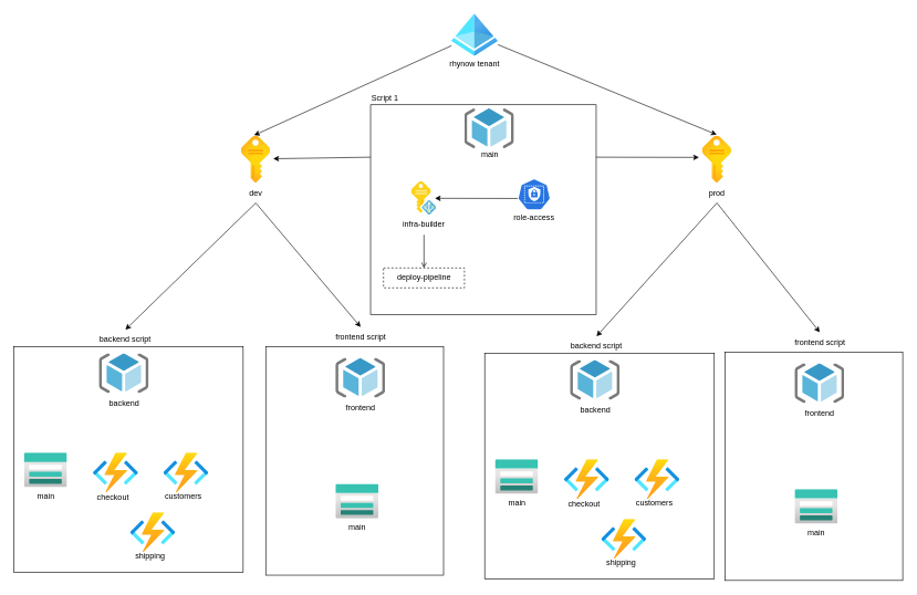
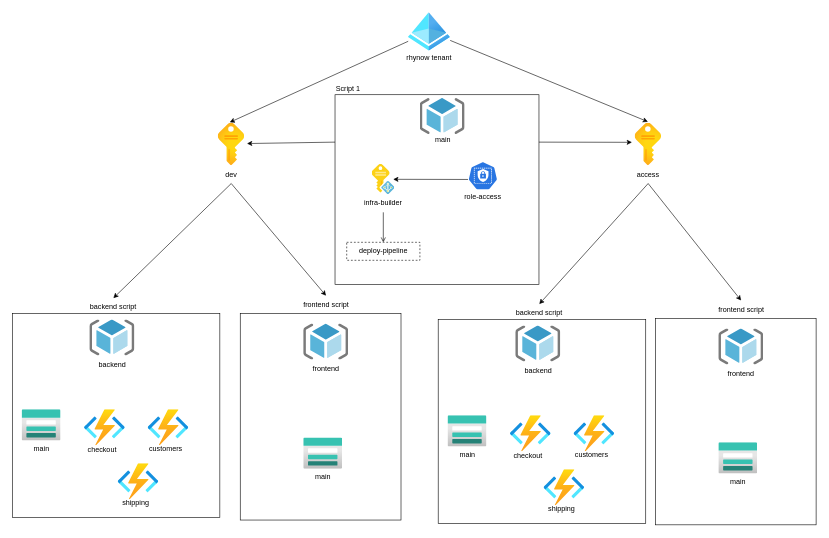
  <mxCell id="0" />
  <mxCell id="1" parent="0" />
  <mxCell id="2" style="edgeStyle=none;html=1;exitX=0.5;exitY=1;exitDx=0;exitDy=0;entryX=0.5;entryY=0;entryDx=0;entryDy=0;" edge="1" parent="1" source="65" target="41"><mxGeometry relative="1" as="geometry" /></mxCell>
  <mxCell id="3" style="edgeStyle=none;html=1;exitX=0.5;exitY=1;exitDx=0;exitDy=0;entryX=0.5;entryY=0;entryDx=0;entryDy=0;" edge="1" parent="1" source="65" target="27"><mxGeometry relative="1" as="geometry" /></mxCell>
  <mxCell id="4" value="" style="group" vertex="1" connectable="0" parent="1"><mxGeometry x="550" y="133" width="348" height="340" as="geometry" /></mxCell>
  <mxCell id="5" value="Script 1" style="text;html=1;strokeColor=none;fillColor=none;align=center;verticalAlign=middle;whiteSpace=wrap;rounded=0;" vertex="1" parent="4"><mxGeometry width="60" height="30" as="geometry" /></mxCell>
  <mxCell id="6" value="" style="rounded=0;whiteSpace=wrap;html=1;" vertex="1" parent="4"><mxGeometry x="8" y="24" width="340" height="316" as="geometry" /></mxCell>
  <mxCell id="7" value="" style="sketch=0;aspect=fixed;html=1;points=[];align=center;image;fontSize=12;image=img/lib/mscae/ResourceGroup.svg;" vertex="1" parent="4"><mxGeometry x="149.5" y="30" width="75" height="60" as="geometry" /></mxCell>
  <mxCell id="8" value="infra-builder" style="text;html=1;strokeColor=none;fillColor=none;align=center;verticalAlign=middle;whiteSpace=wrap;rounded=0;" vertex="1" parent="4"><mxGeometry x="48" y="190" width="81" height="30" as="geometry" /></mxCell>
  <mxCell id="9" value="" style="sketch=0;aspect=fixed;html=1;points=[];align=center;image;fontSize=12;image=img/lib/mscae/Managed_Identities.svg;" vertex="1" parent="4"><mxGeometry x="69.5" y="140" width="38" height="50" as="geometry" /></mxCell>
  <mxCell id="10" value="main" style="text;html=1;strokeColor=none;fillColor=none;align=center;verticalAlign=middle;whiteSpace=wrap;rounded=0;" vertex="1" parent="4"><mxGeometry x="157.5" y="84" width="60" height="30" as="geometry" /></mxCell>
  <mxCell id="11" style="edgeStyle=none;html=1;exitX=0.005;exitY=0.63;exitDx=0;exitDy=0;exitPerimeter=0;entryX=0.934;entryY=0.5;entryDx=0;entryDy=0;entryPerimeter=0;" edge="1" parent="4" source="12" target="9"><mxGeometry relative="1" as="geometry" /></mxCell>
  <mxCell id="12" value="" style="sketch=0;html=1;dashed=0;whitespace=wrap;fillColor=#2875E2;strokeColor=#ffffff;points=[[0.005,0.63,0],[0.1,0.2,0],[0.9,0.2,0],[0.5,0,0],[0.995,0.63,0],[0.72,0.99,0],[0.5,1,0],[0.28,0.99,0]];shape=mxgraph.kubernetes.icon;prIcon=role" vertex="1" parent="4"><mxGeometry x="229.5" y="135" width="50" height="48" as="geometry" /></mxCell>
  <mxCell id="13" value="role-access" style="text;html=1;strokeColor=none;fillColor=none;align=center;verticalAlign=middle;whiteSpace=wrap;rounded=0;" vertex="1" parent="4"><mxGeometry x="214" y="179" width="81" height="30" as="geometry" /></mxCell>
  <mxCell id="14" value="deploy-pipeline" style="rounded=0;whiteSpace=wrap;html=1;dashed=1;" vertex="1" parent="4"><mxGeometry x="27.5" y="270" width="122" height="30" as="geometry" /></mxCell>
  <mxCell id="15" style="edgeStyle=none;html=1;entryX=0.5;entryY=0;entryDx=0;entryDy=0;endArrow=open;" edge="1" parent="4" source="8" target="14"><mxGeometry relative="1" as="geometry" /></mxCell>
  <mxCell id="16" value="" style="group" vertex="1" connectable="0" parent="1"><mxGeometry x="670" y="20" width="90" height="91" as="geometry" /></mxCell>
  <mxCell id="17" value="" style="aspect=fixed;html=1;points=[];align=center;image;fontSize=12;image=img/lib/azure2/identity/Azure_Active_Directory.svg;" vertex="1" parent="16"><mxGeometry x="10" width="70" height="64" as="geometry" /></mxCell>
  <mxCell id="18" value="rhynow tenant" style="text;html=1;strokeColor=none;fillColor=none;align=center;verticalAlign=middle;whiteSpace=wrap;rounded=0;" vertex="1" parent="16"><mxGeometry y="61" width="90" height="30" as="geometry" /></mxCell>
  <mxCell id="19" style="edgeStyle=none;html=1;exitX=0.5;exitY=1;exitDx=0;exitDy=0;entryX=0.5;entryY=0;entryDx=0;entryDy=0;" edge="1" parent="1" source="72" target="62"><mxGeometry relative="1" as="geometry" /></mxCell>
  <mxCell id="20" style="edgeStyle=none;html=1;exitX=0.5;exitY=1;exitDx=0;exitDy=0;entryX=0.5;entryY=0;entryDx=0;entryDy=0;" edge="1" parent="1" source="72" target="48"><mxGeometry relative="1" as="geometry" /></mxCell>
  <mxCell id="21" value="" style="group" vertex="1" connectable="0" parent="1"><mxGeometry x="400" y="492" width="268" height="374" as="geometry" /></mxCell>
  <mxCell id="22" value="" style="rounded=0;whiteSpace=wrap;html=1;" vertex="1" parent="21"><mxGeometry y="30" width="268" height="344" as="geometry" /></mxCell>
  <mxCell id="23" value="" style="sketch=0;aspect=fixed;html=1;points=[];align=center;image;fontSize=12;image=img/lib/mscae/ResourceGroup.svg;" vertex="1" parent="21"><mxGeometry x="105.5" y="47" width="75" height="60" as="geometry" /></mxCell>
  <mxCell id="24" value="frontend" style="text;html=1;strokeColor=none;fillColor=none;align=center;verticalAlign=middle;whiteSpace=wrap;rounded=0;" vertex="1" parent="21"><mxGeometry x="113" y="107" width="60" height="30" as="geometry" /></mxCell>
  <mxCell id="25" value="" style="aspect=fixed;html=1;points=[];align=center;image;fontSize=12;image=img/lib/azure2/storage/Storage_Accounts.svg;" vertex="1" parent="21"><mxGeometry x="105.5" y="237" width="65" height="52" as="geometry" /></mxCell>
  <mxCell id="26" value="main" style="text;html=1;strokeColor=none;fillColor=none;align=center;verticalAlign=middle;whiteSpace=wrap;rounded=0;" vertex="1" parent="21"><mxGeometry x="108" y="287" width="60" height="30" as="geometry" /></mxCell>
  <mxCell id="27" value="frontend script" style="text;html=1;strokeColor=none;fillColor=none;align=center;verticalAlign=middle;whiteSpace=wrap;rounded=0;" vertex="1" parent="21"><mxGeometry x="95.5" width="95" height="30" as="geometry" /></mxCell>
  <mxCell id="28" value="" style="group" vertex="1" connectable="0" parent="1"><mxGeometry x="20" y="496" width="346" height="366" as="geometry" /></mxCell>
  <mxCell id="29" value="" style="group" vertex="1" connectable="0" parent="28"><mxGeometry y="26" width="346" height="340" as="geometry" /></mxCell>
  <mxCell id="30" value="" style="rounded=0;whiteSpace=wrap;html=1;" vertex="1" parent="29"><mxGeometry width="346" height="340" as="geometry" /></mxCell>
  <mxCell id="31" value="" style="sketch=0;aspect=fixed;html=1;points=[];align=center;image;fontSize=12;image=img/lib/mscae/ResourceGroup.svg;" vertex="1" parent="29"><mxGeometry x="129" y="10" width="75" height="60" as="geometry" /></mxCell>
  <mxCell id="32" value="backend" style="text;html=1;strokeColor=none;fillColor=none;align=center;verticalAlign=middle;whiteSpace=wrap;rounded=0;" vertex="1" parent="29"><mxGeometry x="136.5" y="70" width="60" height="30" as="geometry" /></mxCell>
  <mxCell id="33" value="" style="aspect=fixed;html=1;points=[];align=center;image;fontSize=12;image=img/lib/azure2/storage/Storage_Accounts.svg;" vertex="1" parent="29"><mxGeometry x="16" y="160" width="65" height="52" as="geometry" /></mxCell>
  <mxCell id="34" value="main" style="text;html=1;strokeColor=none;fillColor=none;align=center;verticalAlign=middle;whiteSpace=wrap;rounded=0;" vertex="1" parent="29"><mxGeometry x="18.5" y="210" width="60" height="30" as="geometry" /></mxCell>
  <mxCell id="35" value="" style="aspect=fixed;html=1;points=[];align=center;image;fontSize=12;image=img/lib/azure2/compute/Function_Apps.svg;" vertex="1" parent="29"><mxGeometry x="120" y="160" width="68" height="60" as="geometry" /></mxCell>
  <mxCell id="36" value="checkout" style="text;html=1;strokeColor=none;fillColor=none;align=center;verticalAlign=middle;whiteSpace=wrap;rounded=0;" vertex="1" parent="29"><mxGeometry x="120" y="212" width="60" height="30" as="geometry" /></mxCell>
  <mxCell id="37" value="" style="aspect=fixed;html=1;points=[];align=center;image;fontSize=12;image=img/lib/azure2/compute/Function_Apps.svg;" vertex="1" parent="29"><mxGeometry x="226" y="160" width="68" height="60" as="geometry" /></mxCell>
  <mxCell id="38" value="customers" style="text;html=1;strokeColor=none;fillColor=none;align=center;verticalAlign=middle;whiteSpace=wrap;rounded=0;" vertex="1" parent="29"><mxGeometry x="226" y="210" width="60" height="32" as="geometry" /></mxCell>
  <mxCell id="39" value="" style="aspect=fixed;html=1;points=[];align=center;image;fontSize=12;image=img/lib/azure2/compute/Function_Apps.svg;" vertex="1" parent="29"><mxGeometry x="176" y="250" width="68" height="60" as="geometry" /></mxCell>
  <mxCell id="40" value="shipping" style="text;html=1;strokeColor=none;fillColor=none;align=center;verticalAlign=middle;whiteSpace=wrap;rounded=0;" vertex="1" parent="29"><mxGeometry x="176" y="300" width="60" height="32" as="geometry" /></mxCell>
  <mxCell id="41" value="backend script" style="text;html=1;strokeColor=none;fillColor=none;align=center;verticalAlign=middle;whiteSpace=wrap;rounded=0;" vertex="1" parent="28"><mxGeometry x="125" width="87" height="30" as="geometry" /></mxCell>
  <mxCell id="42" value="" style="group" vertex="1" connectable="0" parent="1"><mxGeometry x="1092" y="500" width="268" height="374" as="geometry" /></mxCell>
  <mxCell id="43" value="" style="rounded=0;whiteSpace=wrap;html=1;" vertex="1" parent="42"><mxGeometry y="30" width="268" height="344" as="geometry" /></mxCell>
  <mxCell id="44" value="" style="sketch=0;aspect=fixed;html=1;points=[];align=center;image;fontSize=12;image=img/lib/mscae/ResourceGroup.svg;" vertex="1" parent="42"><mxGeometry x="105.5" y="47" width="75" height="60" as="geometry" /></mxCell>
  <mxCell id="45" value="frontend" style="text;html=1;strokeColor=none;fillColor=none;align=center;verticalAlign=middle;whiteSpace=wrap;rounded=0;" vertex="1" parent="42"><mxGeometry x="113" y="107" width="60" height="30" as="geometry" /></mxCell>
  <mxCell id="46" value="" style="aspect=fixed;html=1;points=[];align=center;image;fontSize=12;image=img/lib/azure2/storage/Storage_Accounts.svg;" vertex="1" parent="42"><mxGeometry x="105.5" y="237" width="65" height="52" as="geometry" /></mxCell>
  <mxCell id="47" value="main" style="text;html=1;strokeColor=none;fillColor=none;align=center;verticalAlign=middle;whiteSpace=wrap;rounded=0;" vertex="1" parent="42"><mxGeometry x="108" y="287" width="60" height="30" as="geometry" /></mxCell>
  <mxCell id="48" value="frontend script" style="text;html=1;strokeColor=none;fillColor=none;align=center;verticalAlign=middle;whiteSpace=wrap;rounded=0;" vertex="1" parent="42"><mxGeometry x="95.5" width="95" height="30" as="geometry" /></mxCell>
  <mxCell id="49" value="" style="group" vertex="1" connectable="0" parent="1"><mxGeometry x="730" y="506" width="346" height="366" as="geometry" /></mxCell>
  <mxCell id="50" value="" style="group" vertex="1" connectable="0" parent="49"><mxGeometry y="26" width="346" height="340" as="geometry" /></mxCell>
  <mxCell id="51" value="" style="rounded=0;whiteSpace=wrap;html=1;" vertex="1" parent="50"><mxGeometry width="346" height="340" as="geometry" /></mxCell>
  <mxCell id="52" value="" style="sketch=0;aspect=fixed;html=1;points=[];align=center;image;fontSize=12;image=img/lib/mscae/ResourceGroup.svg;" vertex="1" parent="50"><mxGeometry x="129" y="10" width="75" height="60" as="geometry" /></mxCell>
  <mxCell id="53" value="backend" style="text;html=1;strokeColor=none;fillColor=none;align=center;verticalAlign=middle;whiteSpace=wrap;rounded=0;" vertex="1" parent="50"><mxGeometry x="136.5" y="70" width="60" height="30" as="geometry" /></mxCell>
  <mxCell id="54" value="" style="aspect=fixed;html=1;points=[];align=center;image;fontSize=12;image=img/lib/azure2/storage/Storage_Accounts.svg;" vertex="1" parent="50"><mxGeometry x="16" y="160" width="65" height="52" as="geometry" /></mxCell>
  <mxCell id="55" value="main" style="text;html=1;strokeColor=none;fillColor=none;align=center;verticalAlign=middle;whiteSpace=wrap;rounded=0;" vertex="1" parent="50"><mxGeometry x="18.5" y="210" width="60" height="30" as="geometry" /></mxCell>
  <mxCell id="56" value="" style="aspect=fixed;html=1;points=[];align=center;image;fontSize=12;image=img/lib/azure2/compute/Function_Apps.svg;" vertex="1" parent="50"><mxGeometry x="120" y="160" width="68" height="60" as="geometry" /></mxCell>
  <mxCell id="57" value="checkout" style="text;html=1;strokeColor=none;fillColor=none;align=center;verticalAlign=middle;whiteSpace=wrap;rounded=0;" vertex="1" parent="50"><mxGeometry x="120" y="212" width="60" height="30" as="geometry" /></mxCell>
  <mxCell id="58" value="" style="aspect=fixed;html=1;points=[];align=center;image;fontSize=12;image=img/lib/azure2/compute/Function_Apps.svg;" vertex="1" parent="50"><mxGeometry x="226" y="160" width="68" height="60" as="geometry" /></mxCell>
  <mxCell id="59" value="customers" style="text;html=1;strokeColor=none;fillColor=none;align=center;verticalAlign=middle;whiteSpace=wrap;rounded=0;" vertex="1" parent="50"><mxGeometry x="226" y="210" width="60" height="32" as="geometry" /></mxCell>
  <mxCell id="60" value="" style="aspect=fixed;html=1;points=[];align=center;image;fontSize=12;image=img/lib/azure2/compute/Function_Apps.svg;" vertex="1" parent="50"><mxGeometry x="176" y="250" width="68" height="60" as="geometry" /></mxCell>
  <mxCell id="61" value="shipping" style="text;html=1;strokeColor=none;fillColor=none;align=center;verticalAlign=middle;whiteSpace=wrap;rounded=0;" vertex="1" parent="50"><mxGeometry x="176" y="300" width="60" height="32" as="geometry" /></mxCell>
  <mxCell id="62" value="backend script" style="text;html=1;strokeColor=none;fillColor=none;align=center;verticalAlign=middle;whiteSpace=wrap;rounded=0;" vertex="1" parent="49"><mxGeometry x="125" width="87" height="30" as="geometry" /></mxCell>
  <mxCell id="63" value="" style="group" vertex="1" connectable="0" parent="1"><mxGeometry x="355" y="204" width="60" height="101" as="geometry" /></mxCell>
  <mxCell id="64" value="" style="aspect=fixed;html=1;points=[];align=center;image;fontSize=12;image=img/lib/azure2/general/Subscriptions.svg;" vertex="1" parent="63"><mxGeometry x="8" width="44" height="71" as="geometry" /></mxCell>
  <mxCell id="65" value="dev" style="text;html=1;strokeColor=none;fillColor=none;align=center;verticalAlign=middle;whiteSpace=wrap;rounded=0;" vertex="1" parent="63"><mxGeometry y="71" width="60" height="30" as="geometry" /></mxCell>
  <mxCell id="66" style="edgeStyle=none;html=1;entryX=0.442;entryY=-0.014;entryDx=0;entryDy=0;entryPerimeter=0;" edge="1" parent="1" source="17" target="64"><mxGeometry relative="1" as="geometry"><mxPoint x="470" y="140" as="targetPoint" /></mxGeometry></mxCell>
  <mxCell id="67" style="edgeStyle=none;html=1;entryX=0.492;entryY=-0.028;entryDx=0;entryDy=0;entryPerimeter=0;" edge="1" parent="1" source="17" target="71"><mxGeometry relative="1" as="geometry"><mxPoint x="1070" y="130" as="targetPoint" /></mxGeometry></mxCell>
  <mxCell id="68" style="edgeStyle=none;html=1;exitX=0;exitY=0.25;exitDx=0;exitDy=0;entryX=1.098;entryY=0.484;entryDx=0;entryDy=0;entryPerimeter=0;" edge="1" parent="1" source="6" target="64"><mxGeometry relative="1" as="geometry" /></mxCell>
  <mxCell id="69" style="edgeStyle=none;html=1;entryX=-0.114;entryY=0.455;entryDx=0;entryDy=0;entryPerimeter=0;exitX=1;exitY=0.25;exitDx=0;exitDy=0;" edge="1" parent="1" source="6" target="71"><mxGeometry relative="1" as="geometry" /></mxCell>
  <mxCell id="70" value="" style="group" vertex="1" connectable="0" parent="1"><mxGeometry x="1050" y="204" width="60" height="101" as="geometry" /></mxCell>
  <mxCell id="71" value="" style="aspect=fixed;html=1;points=[];align=center;image;fontSize=12;image=img/lib/azure2/general/Subscriptions.svg;" vertex="1" parent="70"><mxGeometry x="8" width="44" height="71" as="geometry" /></mxCell>
- <mxCell id="72" value="prod" style="text;html=1;strokeColor=none;fillColor=none;align=center;verticalAlign=middle;whiteSpace=wrap;rounded=0;" vertex="1" parent="70"><mxGeometry y="71" width="60" height="30" as="geometry" /></mxCell>
+ <mxCell id="72" value="access" style="text;html=1;strokeColor=none;fillColor=none;align=center;verticalAlign=middle;whiteSpace=wrap;rounded=0;" vertex="1" parent="70"><mxGeometry y="71" width="60" height="30" as="geometry" /></mxCell>
